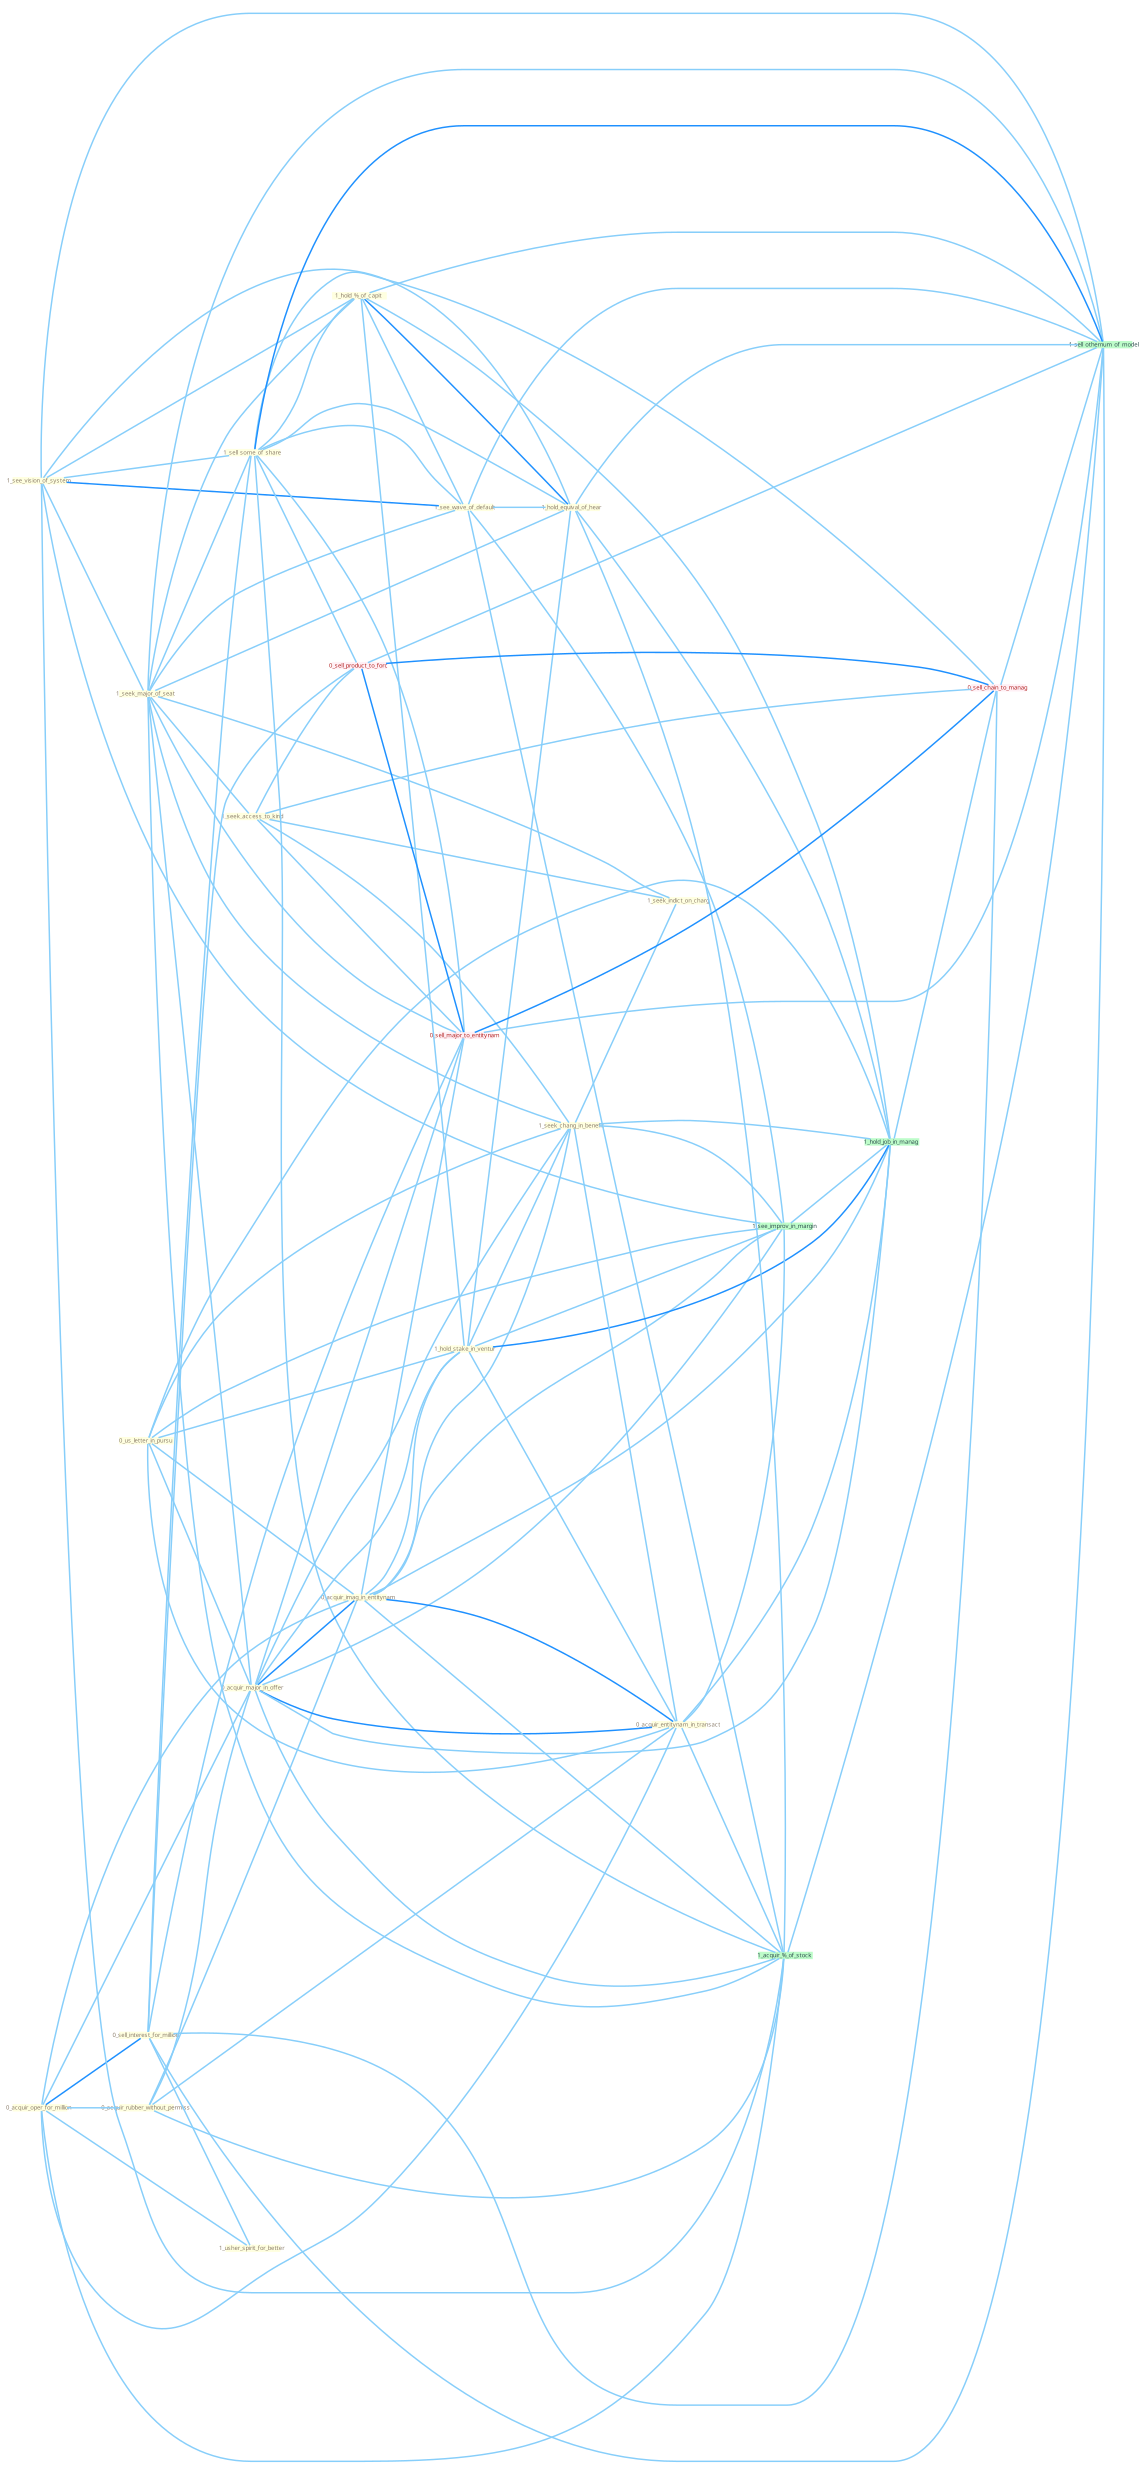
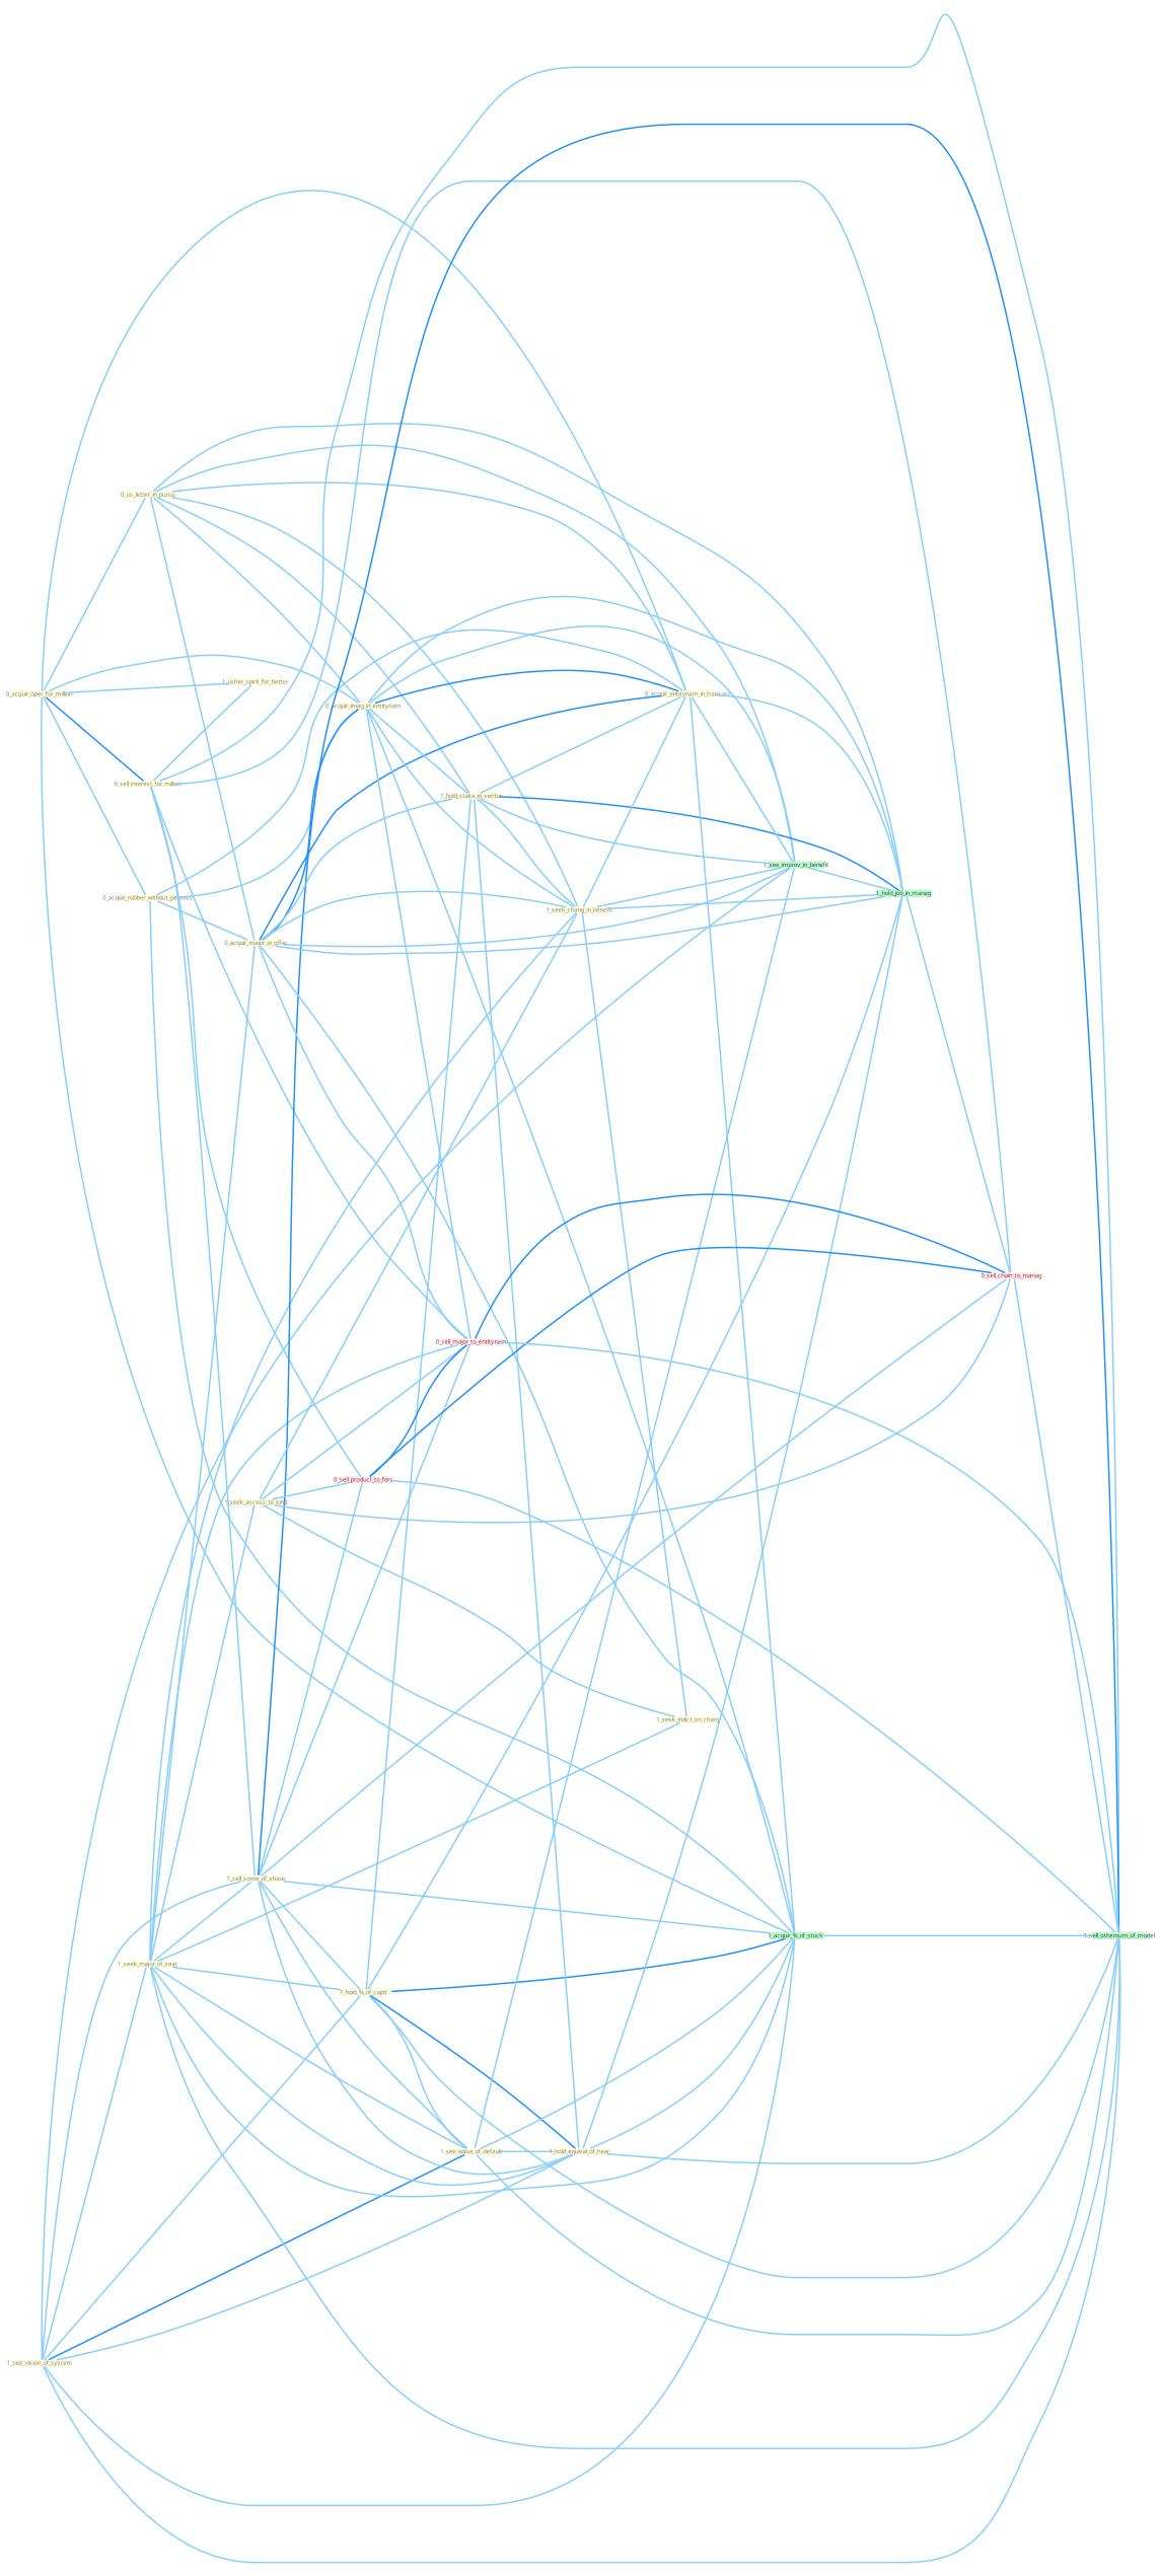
  graph {
    fontname="Noto Sans"
    rankdir=LR
    node [color="#ffffe0" fixedsize=true fontcolor="#8b7d6b" fontname="Noto Sans" fontsize=4 shape=polygon style=filled]
    edge [color="#87cefa" fontname="Noto Sans" w=1]
    "0_acquir_oper_for_million " [height=.06 width=.5]
    "0_acquir_rubber_without_permiss " [height=.06 width=.5]
    "1_see_vision_of_system " [height=.06 width=.5]
    "0_us_letter_in_pursu " [height=.06 width=.5]
    "1_seek_major_of_seat " [height=.06 width=.5]
    "0_sell_interest_for_million " [height=.06 width=.5]
    "1_sell_some_of_share " [height=.06 width=.5]
    "1_seek_access_to_kind " [height=.06 width=.5]
    "1_hold_%_of_capit " [height=.06 width=.5]
    "0_acquir_major_in_offer " [height=.06 width=.5]
    "1_usher_spirit_for_better " [height=.06 width=.5]
    "0_acquir_imag_in_entitynam " [height=.06 width=.5]
    "1_see_wave_of_default " [height=.06 width=.5]
    "1_hold_stake_in_ventur " [height=.06 width=.5]
    "1_seek_chang_in_benefit " [height=.06 width=.5]
    "0_acquir_entitynam_in_transact " [height=.06 width=.5]
    "1_hold_equival_of_hear " [height=.06 width=.5]
    "1_seek_indict_on_charg " [height=.06 width=.5]
    "0_sell_product_to_forc " [color="#fff0f5" fontcolor="#b22222" height=.06 width=.5]
    "0_sell_major_to_entitynam " [color="#fff0f5" fontcolor="#b22222" height=.06 width=.5]
    "0_sell_chain_to_manag " [color="#fff0f5" fontcolor="#b22222" height=.06 width=.5]
    "1_acquir_%_of_stock " [color="#BDFCC9" fontcolor="#2f4f4f" height=.06 width=.5]
-   "1_see_improv_in_margin " [color="#BDFCC9" fontcolor="#2f4f4f" height=.06 width=.5]
+   "1_see_improv_in_margin " [color="#BDFCC9" fontcolor="#2f4f4f" height=.06 width=.5 label="1_see_improv_in_benefit"]
    "1_sell_othernum_of_model " [color="#BDFCC9" fontcolor="#2f4f4f" height=.06 width=.5]
    "1_hold_job_in_manag " [color="#BDFCC9" fontcolor="#2f4f4f" height=.06 width=.5]
    subgraph sub_1 {
      "0_acquir_oper_for_million "
      "0_acquir_rubber_without_permiss "
      "1_see_vision_of_system "
      "0_us_letter_in_pursu "
      "1_seek_major_of_seat "
      "0_sell_interest_for_million "
      "1_sell_some_of_share "
      "1_seek_access_to_kind "
      "1_hold_%_of_capit "
      "0_acquir_major_in_offer "
      "1_usher_spirit_for_better "
      "0_acquir_imag_in_entitynam "
      "1_see_wave_of_default "
      "1_hold_stake_in_ventur "
      "1_seek_chang_in_benefit "
      "0_acquir_entitynam_in_transact "
      "1_hold_equival_of_hear "
      "1_seek_indict_on_charg "
    }
    subgraph sub_2 {
      "0_sell_product_to_forc "
      "0_sell_major_to_entitynam "
      "0_sell_chain_to_manag "
    }
    "0_acquir_oper_for_million " -- "0_acquir_rubber_without_permiss "
    "0_acquir_oper_for_million " -- "0_sell_interest_for_million " [color="#1e90ff" w=2]
-   "0_acquir_oper_for_million " -- "0_acquir_major_in_offer "
+   "0_acquir_oper_for_million " -- "0_us_letter_in_pursu "
    "0_acquir_oper_for_million " -- "1_usher_spirit_for_better "
    "0_acquir_oper_for_million " -- "0_acquir_imag_in_entitynam "
    "0_acquir_oper_for_million " -- "0_acquir_entitynam_in_transact "
    "0_acquir_oper_for_million " -- "1_acquir_%_of_stock "
    "0_acquir_rubber_without_permiss " -- "0_acquir_major_in_offer "
    "0_acquir_rubber_without_permiss " -- "0_acquir_imag_in_entitynam "
    "0_acquir_rubber_without_permiss " -- "0_acquir_entitynam_in_transact "
    "0_acquir_rubber_without_permiss " -- "1_acquir_%_of_stock "
    "1_see_vision_of_system " -- "1_seek_major_of_seat "
    "1_see_vision_of_system " -- "1_sell_some_of_share "
    "1_see_vision_of_system " -- "1_hold_%_of_capit "
    "1_see_vision_of_system " -- "1_see_wave_of_default " [color="#1e90ff" w=2]
    "1_see_vision_of_system " -- "1_hold_equival_of_hear "
    "1_see_vision_of_system " -- "1_acquir_%_of_stock "
    "1_see_vision_of_system " -- "1_see_improv_in_margin "
    "1_see_vision_of_system " -- "1_sell_othernum_of_model "
    "0_us_letter_in_pursu " -- "0_acquir_major_in_offer "
    "0_us_letter_in_pursu " -- "0_acquir_imag_in_entitynam "
    "0_us_letter_in_pursu " -- "1_hold_stake_in_ventur "
    "0_us_letter_in_pursu " -- "1_seek_chang_in_benefit "
    "0_us_letter_in_pursu " -- "0_acquir_entitynam_in_transact "
    "0_us_letter_in_pursu " -- "1_see_improv_in_margin "
    "0_us_letter_in_pursu " -- "1_hold_job_in_manag "
    "1_seek_major_of_seat " -- "1_sell_some_of_share "
    "1_seek_major_of_seat " -- "1_seek_access_to_kind "
    "1_seek_major_of_seat " -- "1_hold_%_of_capit "
    "1_seek_major_of_seat " -- "0_acquir_major_in_offer "
    "1_seek_major_of_seat " -- "1_see_wave_of_default "
    "1_seek_major_of_seat " -- "1_seek_chang_in_benefit "
    "1_seek_major_of_seat " -- "1_hold_equival_of_hear "
    "1_seek_major_of_seat " -- "1_seek_indict_on_charg "
    "1_seek_major_of_seat " -- "0_sell_major_to_entitynam "
    "1_seek_major_of_seat " -- "1_acquir_%_of_stock "
    "1_seek_major_of_seat " -- "1_sell_othernum_of_model "
    "0_sell_interest_for_million " -- "1_sell_some_of_share "
    "0_sell_interest_for_million " -- "1_usher_spirit_for_better "
    "0_sell_interest_for_million " -- "0_sell_product_to_forc "
    "0_sell_interest_for_million " -- "0_sell_major_to_entitynam "
    "0_sell_interest_for_million " -- "0_sell_chain_to_manag "
    "0_sell_interest_for_million " -- "1_sell_othernum_of_model "
    "1_sell_some_of_share " -- "1_hold_%_of_capit "
    "1_sell_some_of_share " -- "1_see_wave_of_default "
    "1_sell_some_of_share " -- "1_hold_equival_of_hear "
    "1_sell_some_of_share " -- "0_sell_product_to_forc "
    "1_sell_some_of_share " -- "0_sell_major_to_entitynam "
    "1_sell_some_of_share " -- "0_sell_chain_to_manag "
    "1_sell_some_of_share " -- "1_acquir_%_of_stock "
    "1_sell_some_of_share " -- "1_sell_othernum_of_model " [color="#1e90ff" w=2]
    "1_seek_access_to_kind " -- "1_seek_chang_in_benefit "
    "1_seek_access_to_kind " -- "1_seek_indict_on_charg "
    "1_seek_access_to_kind " -- "0_sell_product_to_forc "
    "1_seek_access_to_kind " -- "0_sell_major_to_entitynam "
    "1_seek_access_to_kind " -- "0_sell_chain_to_manag "
    "1_hold_%_of_capit " -- "1_see_wave_of_default "
    "1_hold_%_of_capit " -- "1_hold_stake_in_ventur "
    "1_hold_%_of_capit " -- "1_hold_equival_of_hear " [color="#1e90ff" w=2]
+   "1_hold_%_of_capit " -- "1_acquir_%_of_stock " [color="#1e90ff" w=2]
    "1_hold_%_of_capit " -- "1_sell_othernum_of_model "
    "1_hold_%_of_capit " -- "1_hold_job_in_manag "
    "0_acquir_major_in_offer " -- "0_acquir_imag_in_entitynam " [color="#1e90ff" w=2]
    "0_acquir_major_in_offer " -- "1_hold_stake_in_ventur "
    "0_acquir_major_in_offer " -- "1_seek_chang_in_benefit "
    "0_acquir_major_in_offer " -- "0_acquir_entitynam_in_transact " [color="#1e90ff" w=2]
    "0_acquir_major_in_offer " -- "0_sell_major_to_entitynam "
    "0_acquir_major_in_offer " -- "1_acquir_%_of_stock "
    "0_acquir_major_in_offer " -- "1_see_improv_in_margin "
    "0_acquir_major_in_offer " -- "1_hold_job_in_manag "
    "0_acquir_imag_in_entitynam " -- "1_hold_stake_in_ventur "
    "0_acquir_imag_in_entitynam " -- "1_seek_chang_in_benefit "
    "0_acquir_imag_in_entitynam " -- "0_acquir_entitynam_in_transact " [color="#1e90ff" w=2]
    "0_acquir_imag_in_entitynam " -- "0_sell_major_to_entitynam "
    "0_acquir_imag_in_entitynam " -- "1_acquir_%_of_stock "
    "0_acquir_imag_in_entitynam " -- "1_see_improv_in_margin "
    "0_acquir_imag_in_entitynam " -- "1_hold_job_in_manag "
    "1_see_wave_of_default " -- "1_hold_equival_of_hear "
    "1_see_wave_of_default " -- "1_acquir_%_of_stock "
    "1_see_wave_of_default " -- "1_see_improv_in_margin "
    "1_see_wave_of_default " -- "1_sell_othernum_of_model "
    "1_hold_stake_in_ventur " -- "1_seek_chang_in_benefit "
    "1_hold_stake_in_ventur " -- "0_acquir_entitynam_in_transact "
    "1_hold_stake_in_ventur " -- "1_hold_equival_of_hear "
    "1_hold_stake_in_ventur " -- "1_see_improv_in_margin "
    "1_hold_stake_in_ventur " -- "1_hold_job_in_manag " [color="#1e90ff" w=2]
    "1_seek_chang_in_benefit " -- "0_acquir_entitynam_in_transact "
    "1_seek_chang_in_benefit " -- "1_seek_indict_on_charg "
    "1_seek_chang_in_benefit " -- "1_see_improv_in_margin "
    "1_seek_chang_in_benefit " -- "1_hold_job_in_manag "
    "0_acquir_entitynam_in_transact " -- "1_acquir_%_of_stock "
    "0_acquir_entitynam_in_transact " -- "1_see_improv_in_margin "
    "0_acquir_entitynam_in_transact " -- "1_hold_job_in_manag "
    "1_hold_equival_of_hear " -- "1_acquir_%_of_stock "
    "1_hold_equival_of_hear " -- "1_sell_othernum_of_model "
    "1_hold_equival_of_hear " -- "1_hold_job_in_manag "
    "0_sell_product_to_forc " -- "0_sell_major_to_entitynam " [color="#1e90ff" w=2]
    "0_sell_product_to_forc " -- "0_sell_chain_to_manag " [color="#1e90ff" w=2]
    "0_sell_product_to_forc " -- "1_sell_othernum_of_model "
    "0_sell_major_to_entitynam " -- "0_sell_chain_to_manag " [color="#1e90ff" w=2]
    "0_sell_major_to_entitynam " -- "1_sell_othernum_of_model "
    "0_sell_chain_to_manag " -- "1_sell_othernum_of_model "
    "1_acquir_%_of_stock " -- "1_sell_othernum_of_model "
    "1_see_improv_in_margin " -- "1_hold_job_in_manag "
    "1_hold_job_in_manag " -- "0_sell_chain_to_manag "
  }
